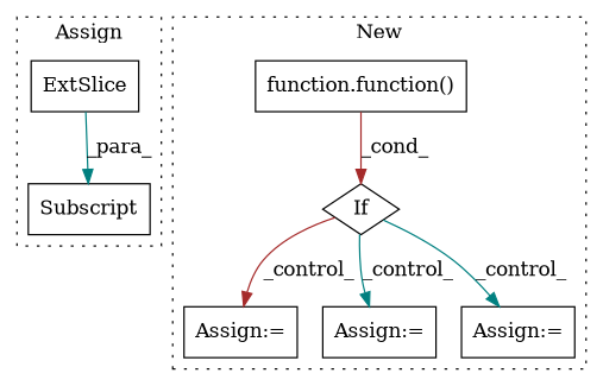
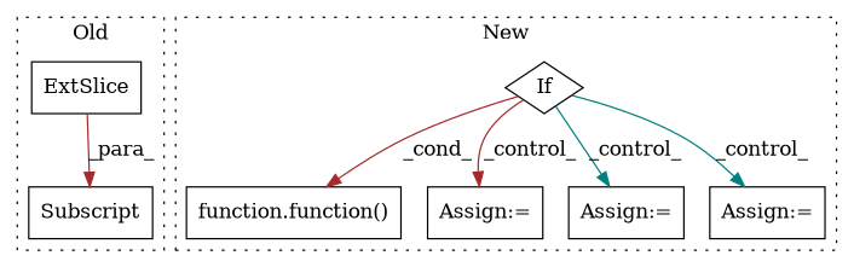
  digraph {
    node [a=68 l=3 shape=box]
    edge [color=brown]
    n1 [a=85 l=9 label=ExtSlice s=13850]
    n2 [a=63 l="18,0" label=Subscript s="13850,0"]
    n3 [a=75 l="11,1" label="function.function()" s="13861,13911"]
    n4 [label="Assign:=" s=14767]
    n5 [a=96 label=If s=13858 shape=diamond]
    n6 [label="Assign:=" s=14567]
    n7 [label="Assign:=" s=13934]
    subgraph cluster_1 {
-     label=Assign
+     label=Old
      style=dotted
      n1
      n2
    }
    subgraph cluster_2 {
      label=New
      style=dotted
      n3
      n4
      n5
      n6
      n7
    }
-   n1 -> n2 [color=teal label=_para_]
-   n3 -> n5 [label=_cond_]
+   n1 -> n2 [label=_para_]
+   n5 -> n3 [label=_cond_]
    n5 -> n4 [label=_control_]
    n5 -> n6 [color=teal label=_control_]
    n5 -> n7 [color=teal label=_control_]
  }
